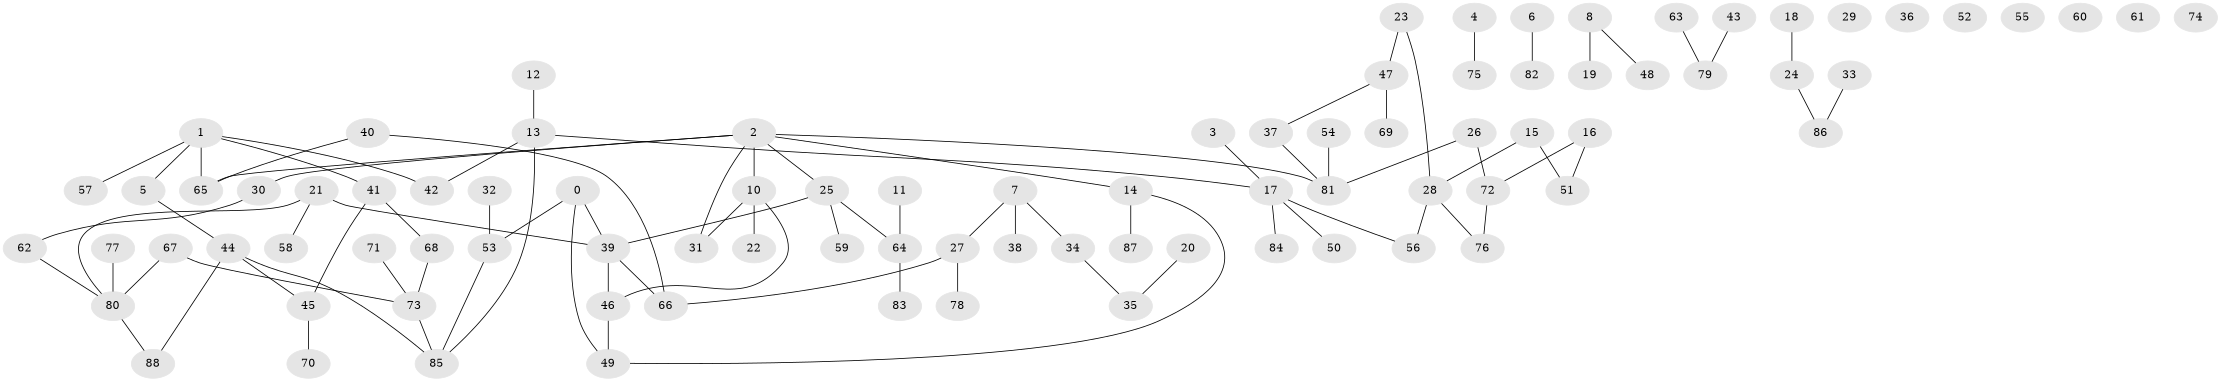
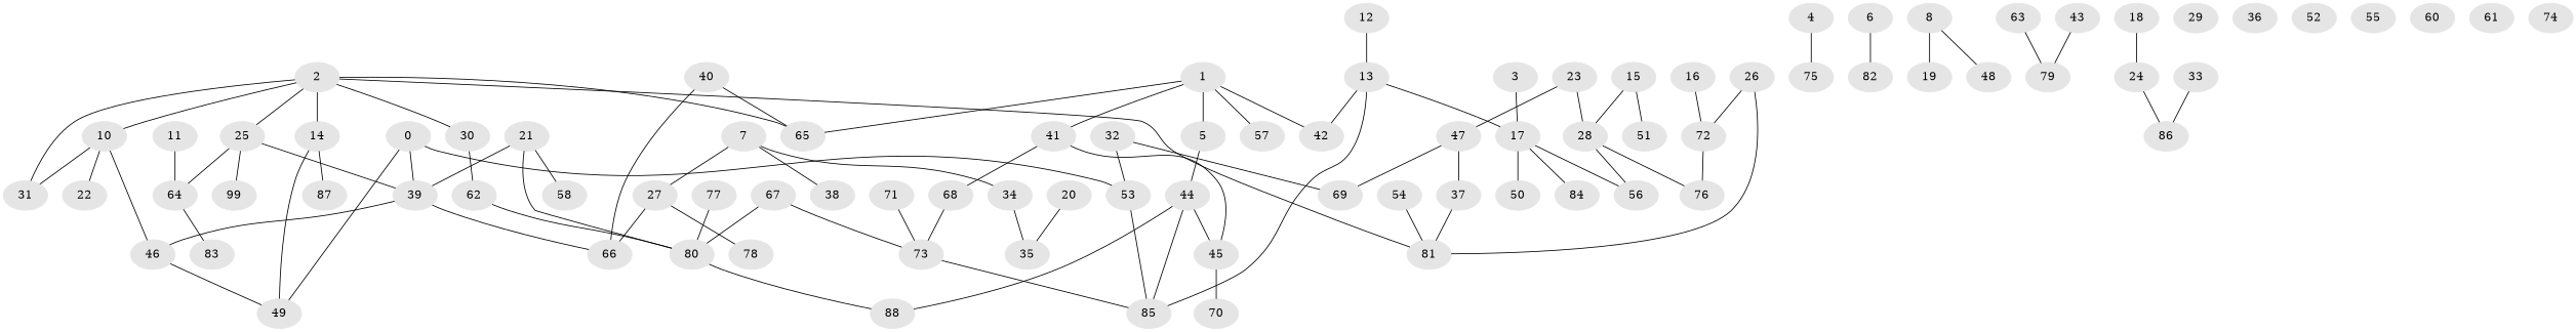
  graph {
    node [color=gray90 style=filled]
    1
    5
    41
    42
    57
    65
    44
    45
    68
    2
    10
    14
    25
    30
    31
    81
    22
    46
    49
    87
    39
    64
-   59
+   59 [label=99]
    62
    3
    17
    50
    56
    84
    4
    75
    85
    88
    6
    82
    7
    27
    34
    38
    66
    78
    35
    8
    19
    48
    n46 [label=0]
    53
    11
    83
    12
    13
    63
    79
    15
    28
    51
    76
    16
    72
    18
    24
    86
    20
    21
    58
    80
    23
    47
    37
    69
    26
    29
    32
    33
    36
    40
    70
    73
    43
    52
    54
    55
    60
    61
    67
    71
    74
    77
    1 -- 5
    1 -- 41
    1 -- 42
    1 -- 57
    1 -- 65
    5 -- 44
    41 -- 45
    41 -- 68
    44 -- 45
    44 -- 85
    44 -- 88
    45 -- 70
    68 -- 73
    2 -- 65
    2 -- 10
    2 -- 14
    2 -- 25
    2 -- 30
    2 -- 31
    2 -- 81
    10 -- 31
    10 -- 22
    10 -- 46
    14 -- 49
    14 -- 87
    25 -- 39
    25 -- 64
    25 -- 59
    30 -- 62
    46 -- 49
    39 -- 46
    39 -- 66
    64 -- 83
    62 -- 80
    3 -- 17
    17 -- 50
    17 -- 56
    17 -- 84
    4 -- 75
    6 -- 82
    7 -- 27
    7 -- 34
    7 -- 38
    27 -- 66
    27 -- 78
    34 -- 35
    8 -- 19
    8 -- 48
    n46 -- 49
    n46 -- 39
    n46 -- 53
    53 -- 85
    11 -- 64
    12 -- 13
    13 -- 42
    13 -- 17
    13 -- 85
    63 -- 79
    15 -- 28
    15 -- 51
    28 -- 56
    28 -- 76
-   16 -- 51
    16 -- 72
    72 -- 76
    18 -- 24
    24 -- 86
    20 -- 35
    21 -- 39
    21 -- 58
    21 -- 80
    80 -- 88
    23 -- 28
    23 -- 47
    47 -- 37
    47 -- 69
    37 -- 81
    26 -- 81
    26 -- 72
    32 -- 53
+   32 -- 69
    33 -- 86
    40 -- 65
    40 -- 66
    73 -- 85
    43 -- 79
    54 -- 81
    67 -- 80
    67 -- 73
    71 -- 73
    77 -- 80
  }
